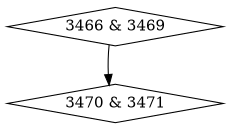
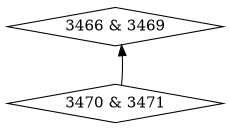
  digraph {
    node [shape=diamond]
    n1 [label="3466 & 3469"]
    n2 [label="3470 & 3471"]
-   n1 -> n2
+   n2 -> n1
  }
